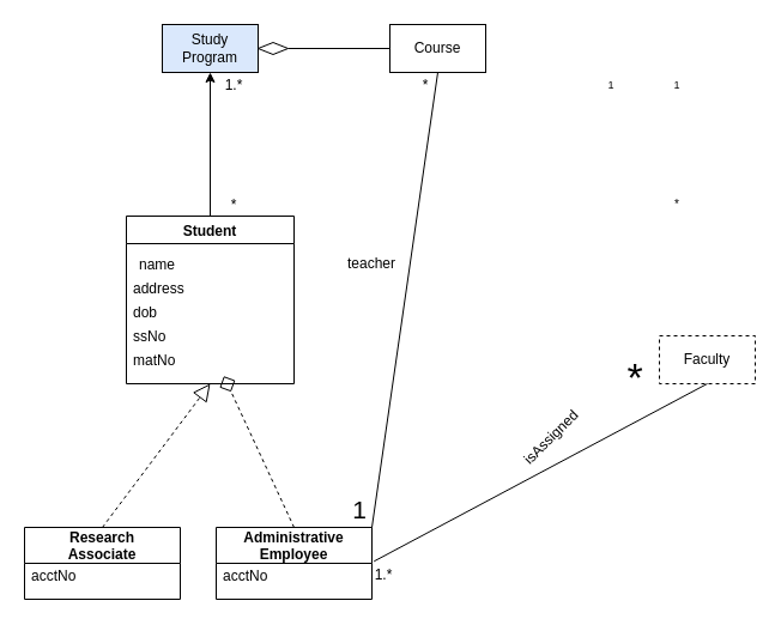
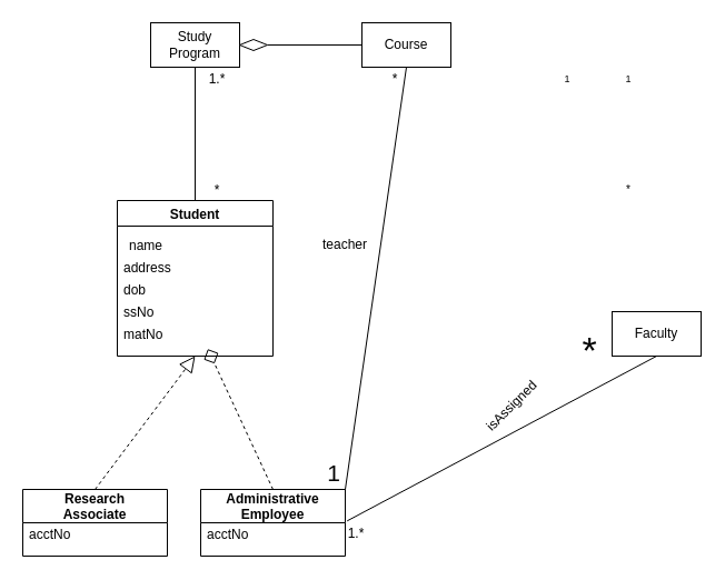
  <mxCell id="0" />
  <mxCell id="1" parent="0" />
- <mxCell id="2" value="Study Program" style="rounded=0;whiteSpace=wrap;html=1;fillColor=#dae8fc;" parent="1" vertex="1"><mxGeometry x="135" y="20" width="80" height="40" as="geometry" /></mxCell>
+ <mxCell id="2" value="Study Program" style="rounded=0;whiteSpace=wrap;html=1;" parent="1" vertex="1"><mxGeometry x="135" y="20" width="80" height="40" as="geometry" /></mxCell>
  <mxCell id="3" value="Course" style="rounded=0;whiteSpace=wrap;html=1;" parent="1" vertex="1"><mxGeometry x="325" y="20" width="80" height="40" as="geometry" /></mxCell>
  <mxCell id="4" value="Student" style="swimlane;" parent="1" vertex="1"><mxGeometry x="105" y="180" width="140" height="140" as="geometry" /></mxCell>
  <mxCell id="5" value="address" style="text;strokeColor=none;fillColor=none;align=left;verticalAlign=middle;spacingLeft=4;spacingRight=4;overflow=hidden;points=[[0,0.5],[1,0.5]];portConstraint=eastwest;rotatable=0;" parent="4" vertex="1"><mxGeometry y="50" width="130" height="20" as="geometry" /></mxCell>
  <mxCell id="6" value="dob" style="text;strokeColor=none;fillColor=none;align=left;verticalAlign=middle;spacingLeft=4;spacingRight=4;overflow=hidden;points=[[0,0.5],[1,0.5]];portConstraint=eastwest;rotatable=0;" parent="4" vertex="1"><mxGeometry y="70" width="130" height="20" as="geometry" /></mxCell>
  <mxCell id="7" value="ssNo" style="text;strokeColor=none;fillColor=none;align=left;verticalAlign=middle;spacingLeft=4;spacingRight=4;overflow=hidden;points=[[0,0.5],[1,0.5]];portConstraint=eastwest;rotatable=0;" parent="4" vertex="1"><mxGeometry y="90" width="130" height="20" as="geometry" /></mxCell>
  <mxCell id="8" value="matNo" style="text;strokeColor=none;fillColor=none;align=left;verticalAlign=middle;spacingLeft=4;spacingRight=4;overflow=hidden;points=[[0,0.5],[1,0.5]];portConstraint=eastwest;rotatable=0;" parent="4" vertex="1"><mxGeometry y="110" width="130" height="20" as="geometry" /></mxCell>
  <mxCell id="9" value="Research &#10;Associate" style="swimlane;startSize=30;" parent="1" vertex="1"><mxGeometry x="20" y="440" width="130" height="60" as="geometry" /></mxCell>
  <mxCell id="10" value="acctNo" style="text;strokeColor=none;fillColor=none;align=left;verticalAlign=middle;spacingLeft=4;spacingRight=4;overflow=hidden;points=[[0,0.5],[1,0.5]];portConstraint=eastwest;rotatable=0;" parent="9" vertex="1"><mxGeometry y="30" width="130" height="20" as="geometry" /></mxCell>
  <mxCell id="11" value="Administrative&#10;Employee" style="swimlane;startSize=30;" parent="1" vertex="1"><mxGeometry x="180" y="440" width="130" height="60" as="geometry" /></mxCell>
  <mxCell id="12" value="acctNo" style="text;strokeColor=none;fillColor=none;align=left;verticalAlign=middle;spacingLeft=4;spacingRight=4;overflow=hidden;points=[[0,0.5],[1,0.5]];portConstraint=eastwest;rotatable=0;" parent="11" vertex="1"><mxGeometry y="30" width="130" height="20" as="geometry" /></mxCell>
  <mxCell id="13" value="name" style="text;strokeColor=none;fillColor=none;align=left;verticalAlign=middle;spacingLeft=4;spacingRight=4;overflow=hidden;points=[[0,0.5],[1,0.5]];portConstraint=eastwest;rotatable=0;" parent="1" vertex="1"><mxGeometry x="110" y="210" width="130" height="20" as="geometry" /></mxCell>
- <mxCell id="14" value="" style="endArrow=classic;html=1;rounded=0;entryX=0.5;entryY=1;entryDx=0;entryDy=0;" parent="1" source="4" target="2" edge="1"><mxGeometry width="50" height="50" relative="1" as="geometry"><mxPoint x="340" y="170" as="sourcePoint" /><mxPoint x="390" y="120" as="targetPoint" /></mxGeometry></mxCell>
+ <mxCell id="14" value="" style="endArrow=none;html=1;rounded=0;entryX=0.5;entryY=1;entryDx=0;entryDy=0;" parent="1" source="4" target="2" edge="1"><mxGeometry width="50" height="50" relative="1" as="geometry"><mxPoint x="340" y="170" as="sourcePoint" /><mxPoint x="390" y="120" as="targetPoint" /></mxGeometry></mxCell>
  <mxCell id="15" value="" style="endArrow=none;html=1;rounded=0;exitX=1;exitY=0.5;exitDx=0;exitDy=0;entryX=0;entryY=0.5;entryDx=0;entryDy=0;startArrow=none;" parent="1" source="17" target="3" edge="1"><mxGeometry width="50" height="50" relative="1" as="geometry"><mxPoint x="340" y="170" as="sourcePoint" /><mxPoint x="390" y="120" as="targetPoint" /></mxGeometry></mxCell>
- <mxCell id="16" value="Faculty" style="rounded=0;whiteSpace=wrap;html=1;dashed=1;" parent="1" vertex="1"><mxGeometry x="550" y="280" width="80" height="40" as="geometry" /></mxCell>
+ <mxCell id="16" value="Faculty" style="rounded=0;whiteSpace=wrap;html=1;" parent="1" vertex="1"><mxGeometry x="550" y="280" width="80" height="40" as="geometry" /></mxCell>
  <mxCell id="17" value="" style="rhombus;whiteSpace=wrap;html=1;" parent="1" vertex="1"><mxGeometry x="215" y="35" width="25" height="10" as="geometry" /></mxCell>
  <mxCell id="18" value="" style="endArrow=none;html=1;rounded=0;exitX=1;exitY=0.5;exitDx=0;exitDy=0;entryX=0;entryY=0.5;entryDx=0;entryDy=0;" parent="1" source="2" target="17" edge="1"><mxGeometry width="50" height="50" relative="1" as="geometry"><mxPoint x="215" y="40" as="sourcePoint" /><mxPoint x="325" y="40" as="targetPoint" /></mxGeometry></mxCell>
  <mxCell id="19" value="" style="endArrow=none;html=1;rounded=0;entryX=0.5;entryY=1;entryDx=0;entryDy=0;startArrow=none;" parent="1" target="3" edge="1"><mxGeometry width="50" height="50" relative="1" as="geometry"><mxPoint x="310" y="440" as="sourcePoint" /><mxPoint x="370" y="120" as="targetPoint" /></mxGeometry></mxCell>
  <mxCell id="20" value="teacher" style="text;html=1;strokeColor=none;fillColor=none;align=center;verticalAlign=middle;whiteSpace=wrap;rounded=0;" parent="1" vertex="1"><mxGeometry x="280" y="205" width="60" height="30" as="geometry" /></mxCell>
  <mxCell id="21" value="isAssigned" style="text;html=1;strokeColor=none;fillColor=none;align=center;verticalAlign=middle;whiteSpace=wrap;rounded=0;rotation=-45;" parent="1" vertex="1"><mxGeometry x="430" y="350" width="60" height="30" as="geometry" /></mxCell>
  <mxCell id="22" value="1.*" style="text;html=1;strokeColor=none;fillColor=none;align=center;verticalAlign=middle;whiteSpace=wrap;rounded=0;" parent="1" vertex="1"><mxGeometry x="190" y="70" width="10" as="geometry" /></mxCell>
  <mxCell id="23" value="*" style="text;html=1;strokeColor=none;fillColor=none;align=center;verticalAlign=middle;whiteSpace=wrap;rounded=0;" parent="1" vertex="1"><mxGeometry x="190" y="170" width="10" as="geometry" /></mxCell>
  <mxCell id="24" value="*" style="text;html=1;strokeColor=none;fillColor=none;align=center;verticalAlign=middle;whiteSpace=wrap;rounded=0;" parent="1" vertex="1"><mxGeometry x="350" y="70" width="10" as="geometry" /></mxCell>
  <mxCell id="25" value="1.*" style="text;html=1;strokeColor=none;fillColor=none;align=center;verticalAlign=middle;whiteSpace=wrap;rounded=0;" parent="1" vertex="1"><mxGeometry x="300" y="460" width="40" height="40" as="geometry" /></mxCell>
  <mxCell id="26" value="&lt;font style=&quot;font-size: 9px;&quot;&gt;1&lt;/font&gt;" style="text;html=1;strokeColor=none;fillColor=none;align=center;verticalAlign=middle;whiteSpace=wrap;rounded=0;" parent="1" vertex="1"><mxGeometry x="480" y="55" width="60" height="30" as="geometry" /></mxCell>
  <mxCell id="27" value="&lt;font style=&quot;font-size: 9px;&quot;&gt;1&lt;/font&gt;" style="text;html=1;strokeColor=none;fillColor=none;align=center;verticalAlign=middle;whiteSpace=wrap;rounded=0;" parent="1" vertex="1"><mxGeometry x="535" y="55" width="60" height="30" as="geometry" /></mxCell>
  <mxCell id="28" value="&lt;font size=&quot;1&quot;&gt;*&lt;/font&gt;" style="text;html=1;strokeColor=none;fillColor=none;align=center;verticalAlign=middle;whiteSpace=wrap;rounded=0;" parent="1" vertex="1"><mxGeometry x="535" y="155" width="60" height="30" as="geometry" /></mxCell>
  <mxCell id="29" value="" style="endArrow=block;dashed=1;endFill=0;endSize=12;html=1;rounded=0;fontSize=9;exitX=0.5;exitY=0;exitDx=0;exitDy=0;entryX=0.5;entryY=1;entryDx=0;entryDy=0;fontStyle=1" parent="1" source="9" target="4" edge="1"><mxGeometry width="160" relative="1" as="geometry"><mxPoint x="340" y="320" as="sourcePoint" /><mxPoint x="500" y="320" as="targetPoint" /></mxGeometry></mxCell>
  <mxCell id="30" value="" style="endArrow=diamond;dashed=1;endFill=0;endSize=12;html=1;rounded=0;fontSize=9;exitX=0.5;exitY=0;exitDx=0;exitDy=0;entryX=0.626;entryY=1.183;entryDx=0;entryDy=0;fontStyle=1;entryPerimeter=0;" parent="1" source="11" target="8" edge="1"><mxGeometry width="160" relative="1" as="geometry"><mxPoint x="95" y="450" as="sourcePoint" /><mxPoint x="185" y="330" as="targetPoint" /></mxGeometry></mxCell>
  <mxCell id="31" value="&lt;font style=&quot;font-size: 34px;&quot;&gt;*&lt;/font&gt;" style="text;html=1;strokeColor=none;fillColor=none;align=center;verticalAlign=middle;whiteSpace=wrap;rounded=0;fontSize=19;" parent="1" vertex="1"><mxGeometry x="510" y="300" width="40" height="30" as="geometry" /></mxCell>
  <mxCell id="32" value="" style="endArrow=none;html=1;rounded=0;exitX=1.013;exitY=-0.083;exitDx=0;exitDy=0;exitPerimeter=0;entryX=0.5;entryY=1;entryDx=0;entryDy=0;" parent="1" source="12" target="16" edge="1"><mxGeometry width="50" height="50" relative="1" as="geometry"><mxPoint x="311.69" y="468.34" as="sourcePoint" /><mxPoint x="575" y="390" as="targetPoint" /><Array as="points" /></mxGeometry></mxCell>
  <mxCell id="33" value="&lt;font style=&quot;font-size: 21px;&quot;&gt;1&lt;/font&gt;" style="text;html=1;strokeColor=none;fillColor=none;align=center;verticalAlign=middle;whiteSpace=wrap;rounded=0;fontSize=19;" parent="1" vertex="1"><mxGeometry x="280" y="410" width="40" height="30" as="geometry" /></mxCell>
  <mxCell id="34" value="" style="endArrow=none;html=1;rounded=0;entryX=0.5;entryY=1;entryDx=0;entryDy=0;exitX=1;exitY=0;exitDx=0;exitDy=0;" parent="1" source="11" target="33" edge="1"><mxGeometry width="50" height="50" relative="1" as="geometry"><mxPoint x="310" y="440" as="sourcePoint" /><mxPoint x="365" y="60" as="targetPoint" /></mxGeometry></mxCell>
